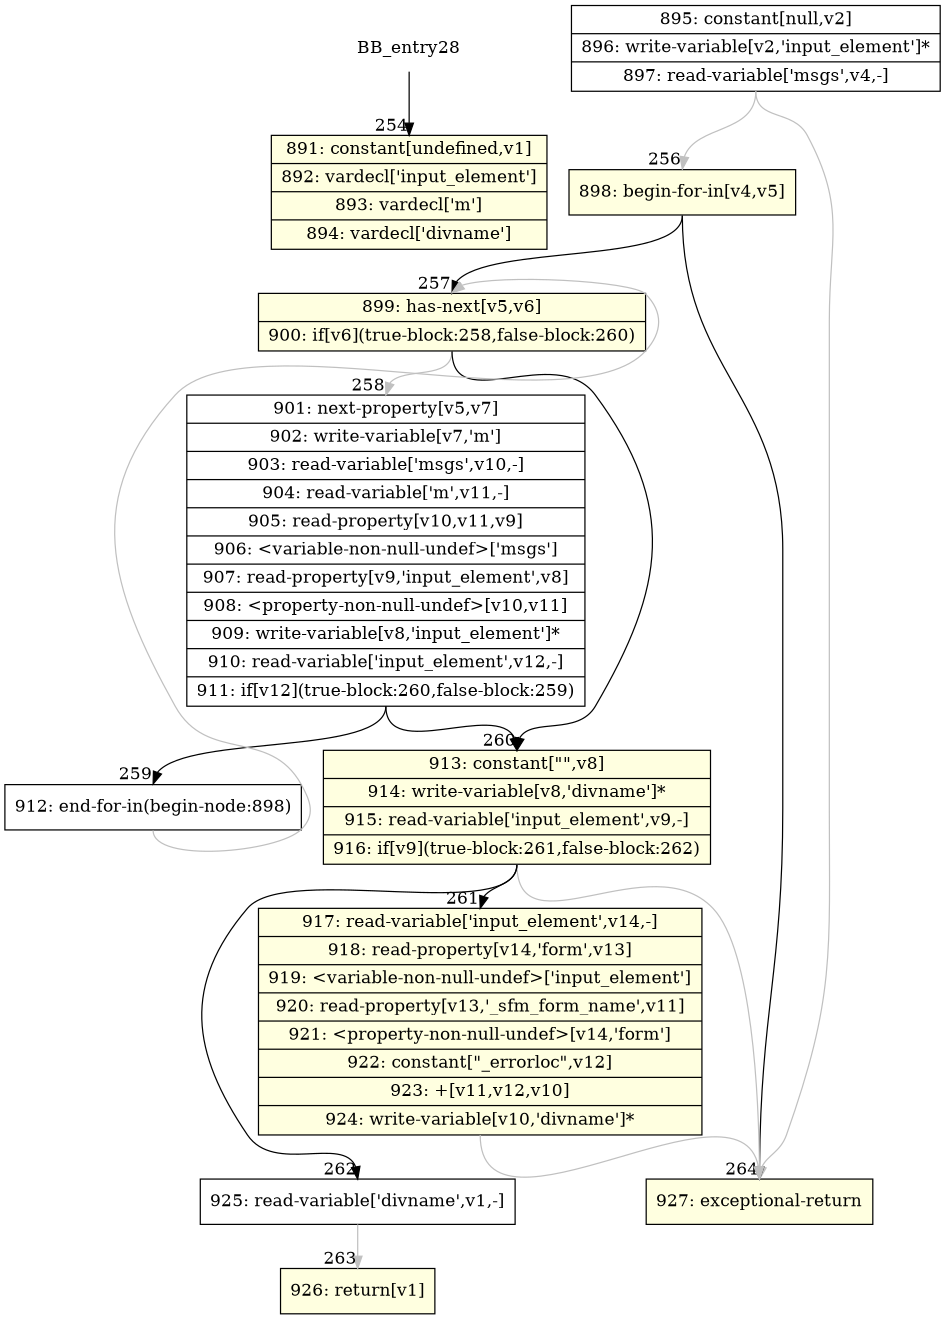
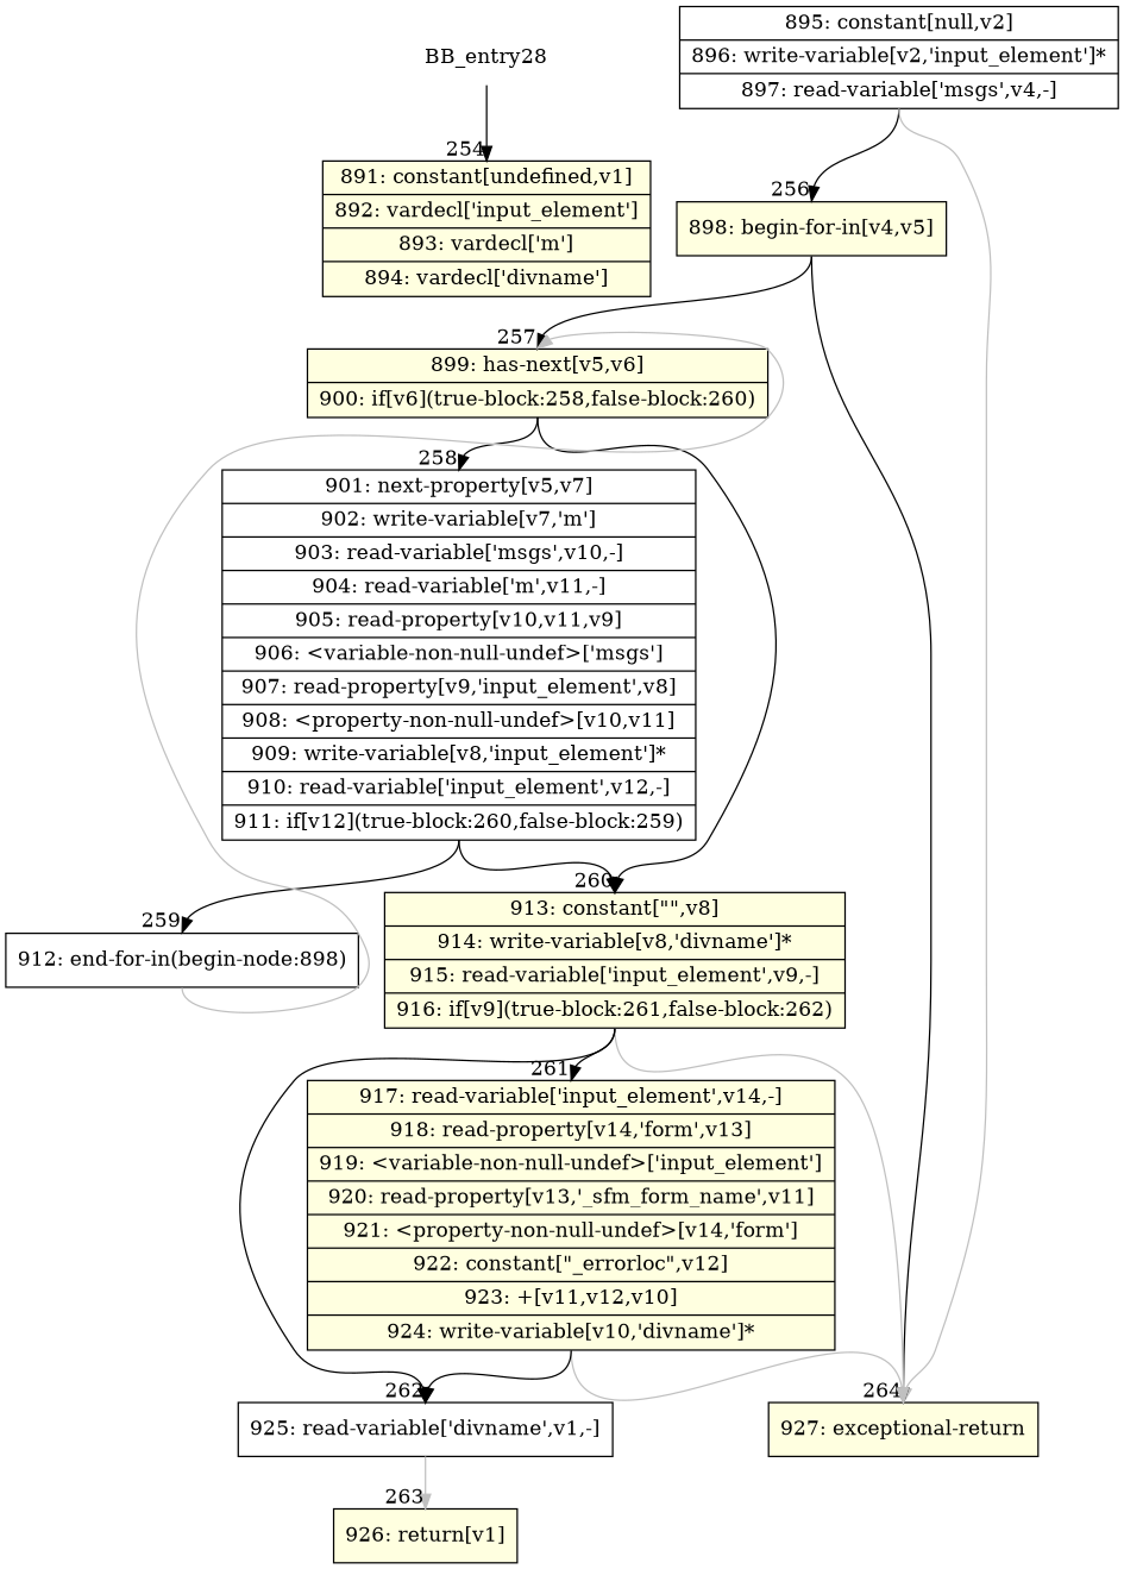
  digraph {
    rankdir=TD
    node [fillcolor=lightyellow shape=record style=filled]
    edge [headport=n tailport=s]
    BB_entry28 [fillcolor=white shape=none]
    n2 [label="{891: constant[undefined,v1]|892: vardecl['input_element']|893: vardecl['m']|894: vardecl['divname']}"]
    n3 [fillcolor=white label="{895: constant[null,v2]|896: write-variable[v2,'input_element']*|897: read-variable['msgs',v4,-]}"]
    n4 [label="{898: begin-for-in[v4,v5]}"]
    n5 [label="{927: exceptional-return}"]
    n6 [label="{899: has-next[v5,v6]|900: if[v6](true-block:258,false-block:260)}"]
    n7 [fillcolor=white label="{901: next-property[v5,v7]|902: write-variable[v7,'m']|903: read-variable['msgs',v10,-]|904: read-variable['m',v11,-]|905: read-property[v10,v11,v9]|906: \<variable-non-null-undef\>['msgs']|907: read-property[v9,'input_element',v8]|908: \<property-non-null-undef\>[v10,v11]|909: write-variable[v8,'input_element']*|910: read-variable['input_element',v12,-]|911: if[v12](true-block:260,false-block:259)}"]
    n8 [label="{913: constant[\"\",v8]|914: write-variable[v8,'divname']*|915: read-variable['input_element',v9,-]|916: if[v9](true-block:261,false-block:262)}"]
    n9 [fillcolor=white label="{912: end-for-in(begin-node:898)}"]
    n10 [label="{917: read-variable['input_element',v14,-]|918: read-property[v14,'form',v13]|919: \<variable-non-null-undef\>['input_element']|920: read-property[v13,'_sfm_form_name',v11]|921: \<property-non-null-undef\>[v14,'form']|922: constant[\"_errorloc\",v12]|923: +[v11,v12,v10]|924: write-variable[v10,'divname']*}"]
    n11 [fillcolor=white label="{925: read-variable['divname',v1,-]}"]
    n12 [label="{926: return[v1]}"]
    BB_entry28 -> n2 [headlabel="    254"]
-   n3 -> n4 [headlabel="      256" color=gray]
+   n3 -> n4 [headlabel="      256"]
    n3 -> n5 [color=gray headlabel="      264"]
    n4 -> n5 [color=black]
    n4 -> n6 [headlabel="      257"]
-   n6 -> n7 [headlabel="      258" color=gray]
+   n6 -> n7 [headlabel="      258"]
    n6 -> n8 [headlabel="      260"]
    n7 -> n8
    n7 -> n9 [headlabel="      259"]
    n8 -> n5 [color=gray]
    n8 -> n10 [headlabel="      261"]
    n8 -> n11 [headlabel="      262"]
    n9 -> n6 [color=gray]
    n10 -> n5 [color=gray]
+   n10 -> n11
    n11 -> n12 [color=gray headlabel="      263"]
  }
